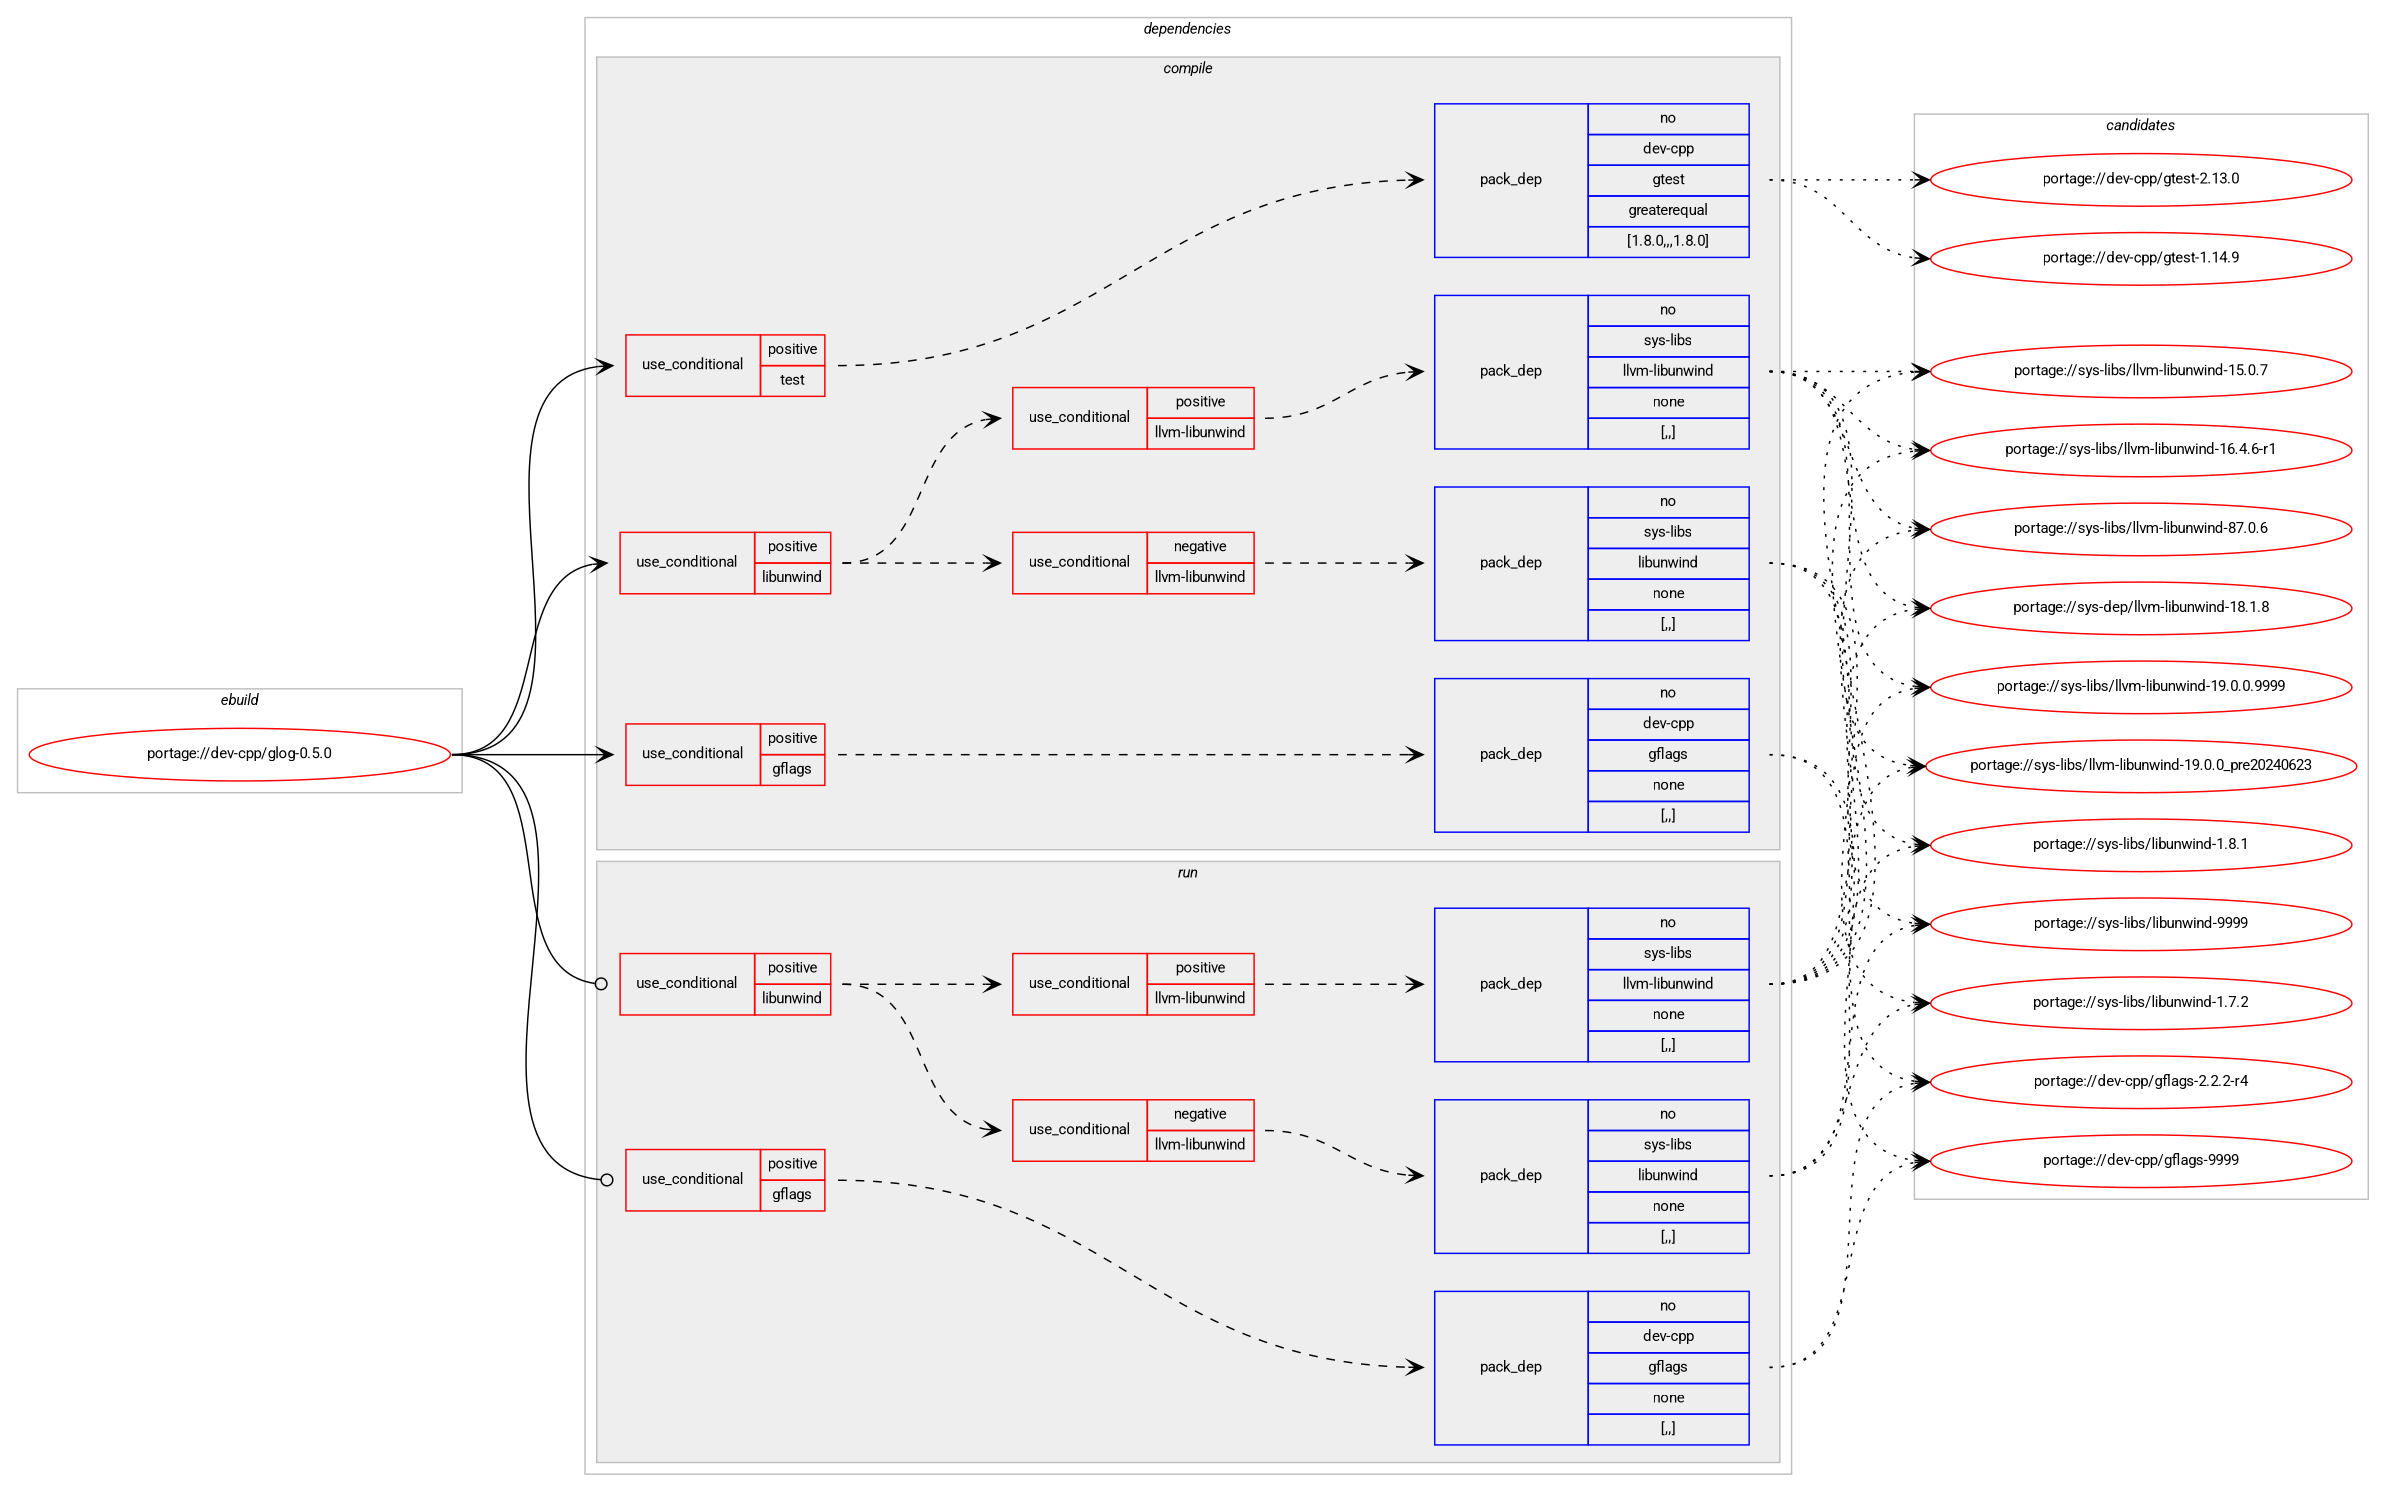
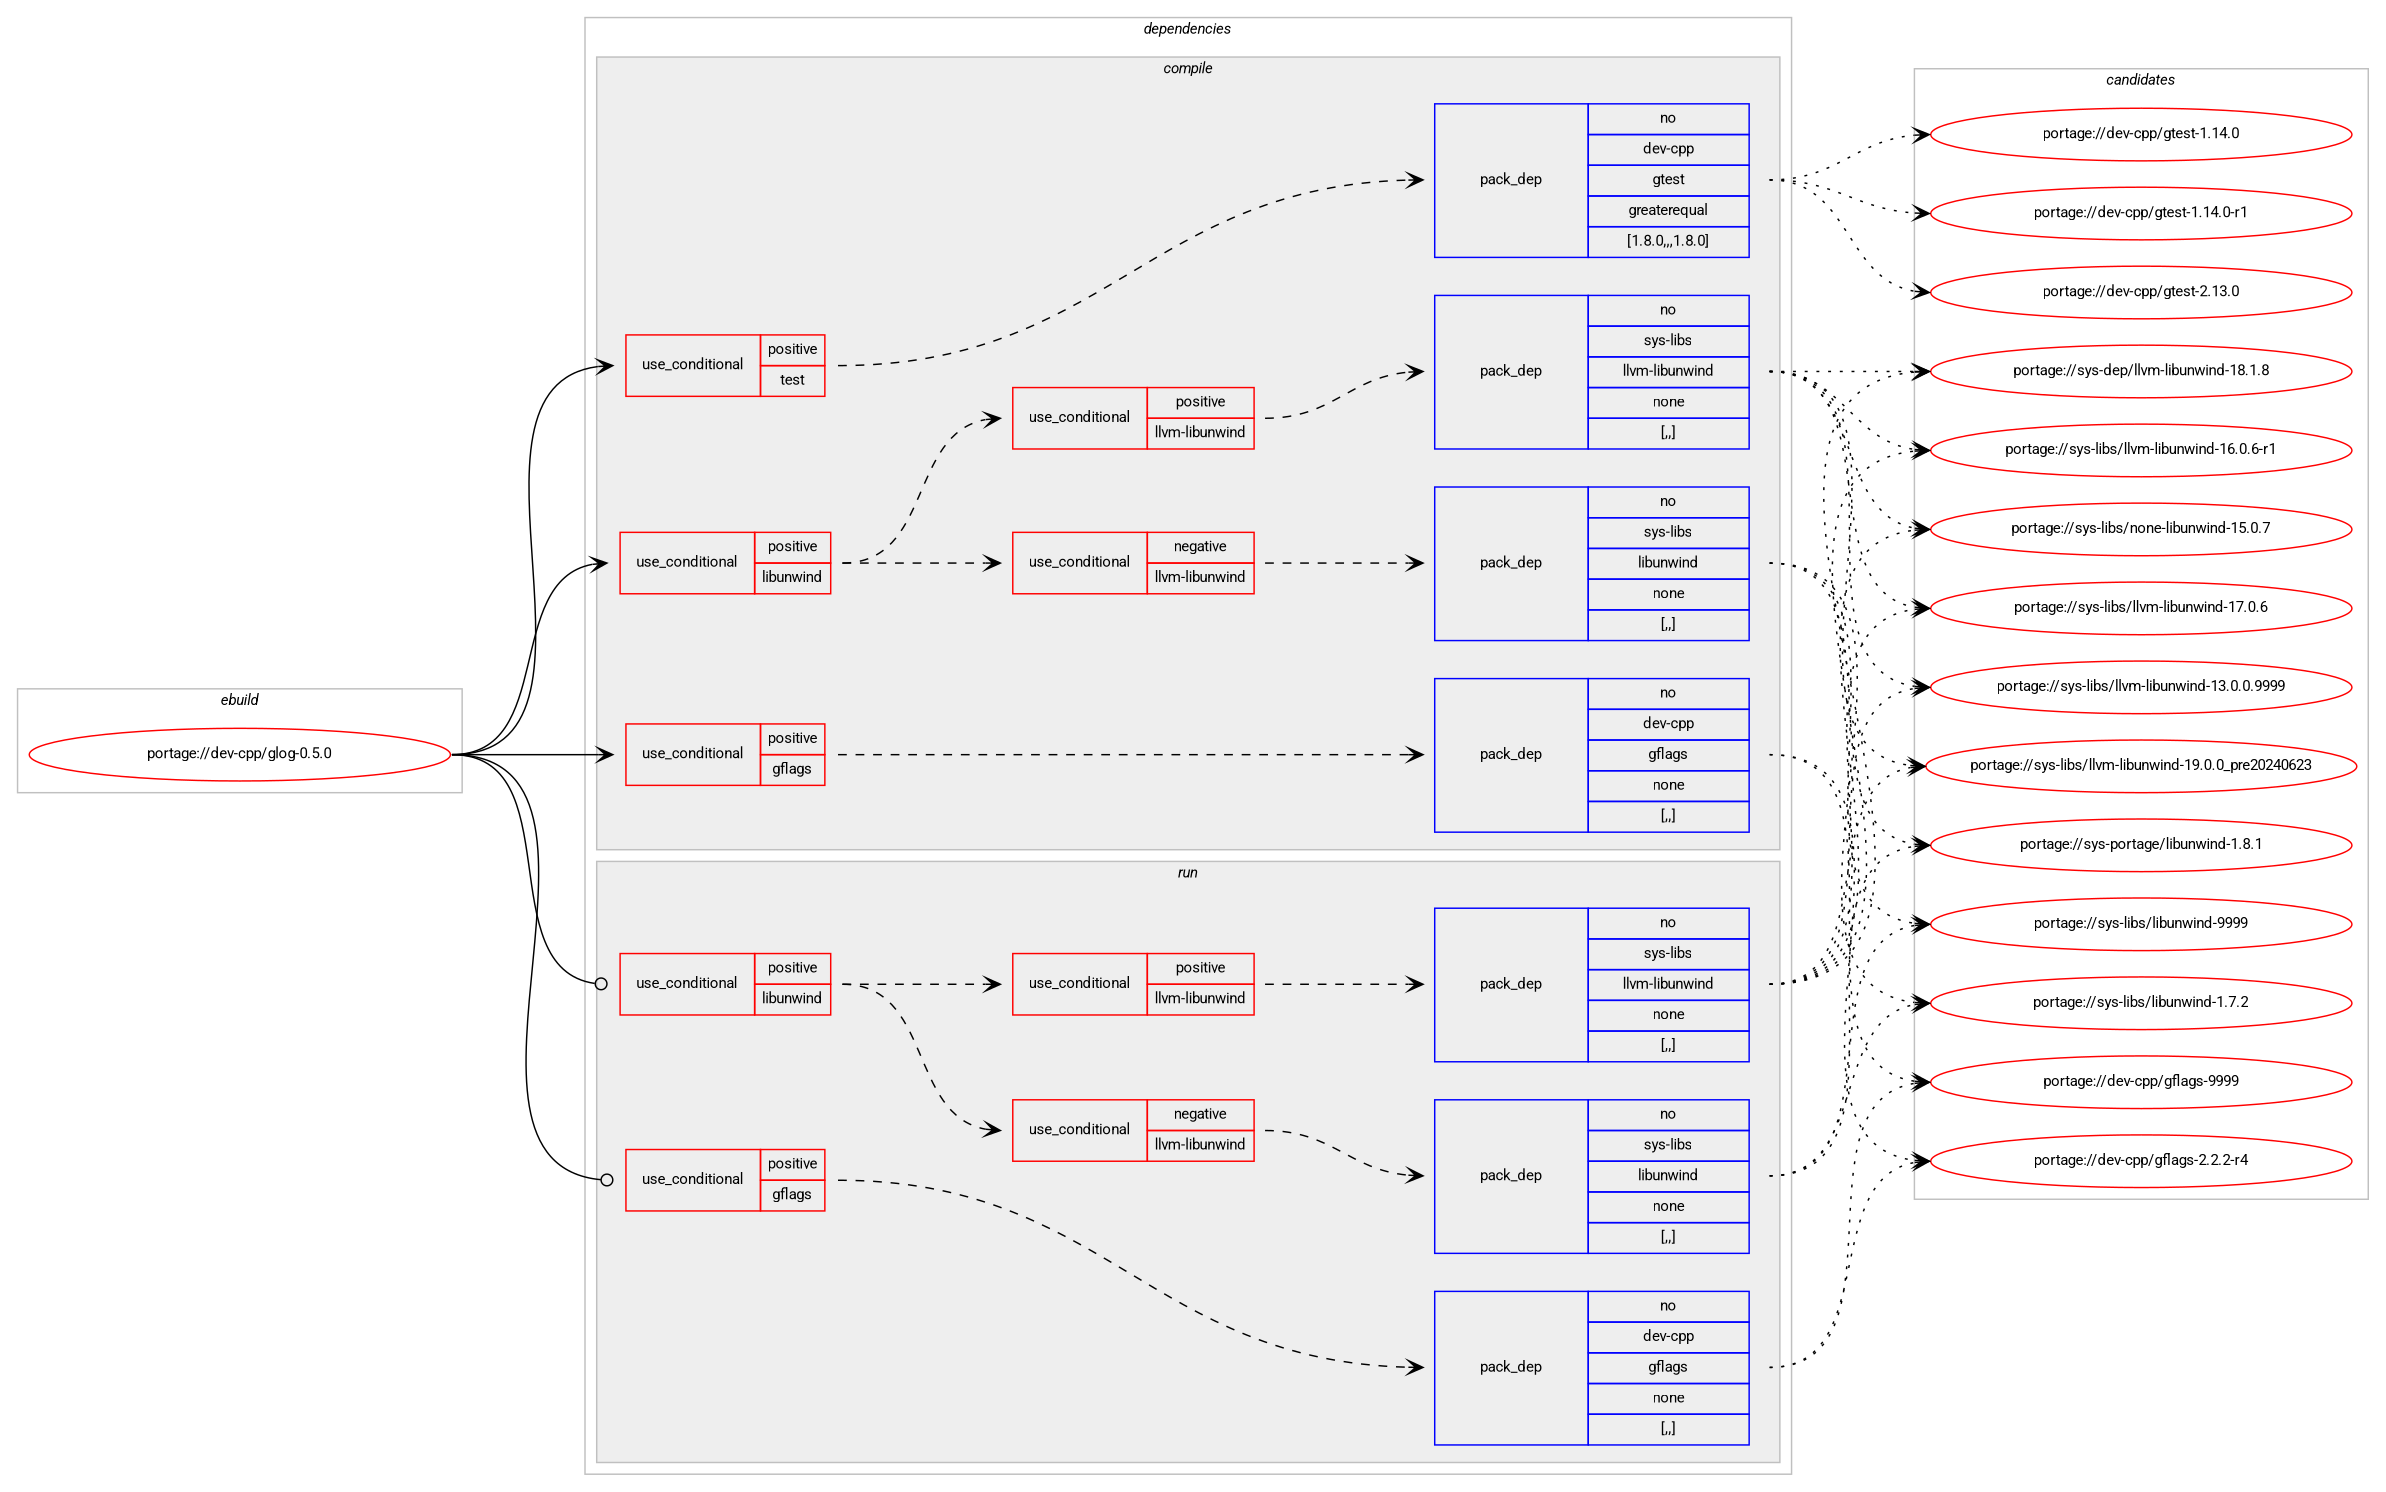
  digraph {
    compound=true
    concentrate=true
    fontname=Roboto
    fontsize=10
    newrank=true
    rankdir=LR
    ranksep=1.5
    node [color=red fontname=Roboto fontsize=10 shape=none]
    edge [arrowhead=vee fontname=Roboto headport=w style=dotted tailport=e weight=100]
    n1 [label="portage://dev-cpp/glog-0.5.0" width=4 shape=""]
    n2 [color=blue label=<<TABLE BORDER="0" CELLBORDER="1" CELLSPACING="0" CELLPADDING="4" WIDTH="220"><TR><TD ROWSPAN="6" CELLPADDING="30">pack_dep</TD></TR><TR><TD WIDTH="110">no</TD></TR><TR><TD>dev-cpp</TD></TR><TR><TD>gflags</TD></TR><TR><TD>none</TD></TR><TR><TD>[,,]</TD></TR></TABLE>>]
    n3 [label=<<TABLE BORDER="0" CELLBORDER="1" CELLSPACING="0" CELLPADDING="4"><TR><TD ROWSPAN="3" CELLPADDING="10">use_conditional</TD></TR><TR><TD>positive</TD></TR><TR><TD>gflags</TD></TR></TABLE>>]
    n4 [color=blue label=<<TABLE BORDER="0" CELLBORDER="1" CELLSPACING="0" CELLPADDING="4" WIDTH="220"><TR><TD ROWSPAN="6" CELLPADDING="30">pack_dep</TD></TR><TR><TD WIDTH="110">no</TD></TR><TR><TD>sys-libs</TD></TR><TR><TD>llvm-libunwind</TD></TR><TR><TD>none</TD></TR><TR><TD>[,,]</TD></TR></TABLE>>]
    n5 [label=<<TABLE BORDER="0" CELLBORDER="1" CELLSPACING="0" CELLPADDING="4"><TR><TD ROWSPAN="3" CELLPADDING="10">use_conditional</TD></TR><TR><TD>positive</TD></TR><TR><TD>llvm-libunwind</TD></TR></TABLE>>]
    n6 [color=blue label=<<TABLE BORDER="0" CELLBORDER="1" CELLSPACING="0" CELLPADDING="4" WIDTH="220"><TR><TD ROWSPAN="6" CELLPADDING="30">pack_dep</TD></TR><TR><TD WIDTH="110">no</TD></TR><TR><TD>sys-libs</TD></TR><TR><TD>libunwind</TD></TR><TR><TD>none</TD></TR><TR><TD>[,,]</TD></TR></TABLE>>]
    n7 [label=<<TABLE BORDER="0" CELLBORDER="1" CELLSPACING="0" CELLPADDING="4"><TR><TD ROWSPAN="3" CELLPADDING="10">use_conditional</TD></TR><TR><TD>negative</TD></TR><TR><TD>llvm-libunwind</TD></TR></TABLE>>]
    n8 [label=<<TABLE BORDER="0" CELLBORDER="1" CELLSPACING="0" CELLPADDING="4"><TR><TD ROWSPAN="3" CELLPADDING="10">use_conditional</TD></TR><TR><TD>positive</TD></TR><TR><TD>libunwind</TD></TR></TABLE>>]
    n9 [color=blue label=<<TABLE BORDER="0" CELLBORDER="1" CELLSPACING="0" CELLPADDING="4" WIDTH="220"><TR><TD ROWSPAN="6" CELLPADDING="30">pack_dep</TD></TR><TR><TD WIDTH="110">no</TD></TR><TR><TD>dev-cpp</TD></TR><TR><TD>gtest</TD></TR><TR><TD>greaterequal</TD></TR><TR><TD>[1.8.0,,,1.8.0]</TD></TR></TABLE>>]
    n10 [label=<<TABLE BORDER="0" CELLBORDER="1" CELLSPACING="0" CELLPADDING="4"><TR><TD ROWSPAN="3" CELLPADDING="10">use_conditional</TD></TR><TR><TD>positive</TD></TR><TR><TD>test</TD></TR></TABLE>>]
    n11 [color=blue label=<<TABLE BORDER="0" CELLBORDER="1" CELLSPACING="0" CELLPADDING="4" WIDTH="220"><TR><TD ROWSPAN="6" CELLPADDING="30">pack_dep</TD></TR><TR><TD WIDTH="110">no</TD></TR><TR><TD>dev-cpp</TD></TR><TR><TD>gflags</TD></TR><TR><TD>none</TD></TR><TR><TD>[,,]</TD></TR></TABLE>>]
    n12 [label=<<TABLE BORDER="0" CELLBORDER="1" CELLSPACING="0" CELLPADDING="4"><TR><TD ROWSPAN="3" CELLPADDING="10">use_conditional</TD></TR><TR><TD>positive</TD></TR><TR><TD>gflags</TD></TR></TABLE>>]
    n13 [color=blue label=<<TABLE BORDER="0" CELLBORDER="1" CELLSPACING="0" CELLPADDING="4" WIDTH="220"><TR><TD ROWSPAN="6" CELLPADDING="30">pack_dep</TD></TR><TR><TD WIDTH="110">no</TD></TR><TR><TD>sys-libs</TD></TR><TR><TD>llvm-libunwind</TD></TR><TR><TD>none</TD></TR><TR><TD>[,,]</TD></TR></TABLE>>]
    n14 [label=<<TABLE BORDER="0" CELLBORDER="1" CELLSPACING="0" CELLPADDING="4"><TR><TD ROWSPAN="3" CELLPADDING="10">use_conditional</TD></TR><TR><TD>positive</TD></TR><TR><TD>llvm-libunwind</TD></TR></TABLE>>]
    n15 [color=blue label=<<TABLE BORDER="0" CELLBORDER="1" CELLSPACING="0" CELLPADDING="4" WIDTH="220"><TR><TD ROWSPAN="6" CELLPADDING="30">pack_dep</TD></TR><TR><TD WIDTH="110">no</TD></TR><TR><TD>sys-libs</TD></TR><TR><TD>libunwind</TD></TR><TR><TD>none</TD></TR><TR><TD>[,,]</TD></TR></TABLE>>]
    n16 [label=<<TABLE BORDER="0" CELLBORDER="1" CELLSPACING="0" CELLPADDING="4"><TR><TD ROWSPAN="3" CELLPADDING="10">use_conditional</TD></TR><TR><TD>negative</TD></TR><TR><TD>llvm-libunwind</TD></TR></TABLE>>]
    n17 [label=<<TABLE BORDER="0" CELLBORDER="1" CELLSPACING="0" CELLPADDING="4"><TR><TD ROWSPAN="3" CELLPADDING="10">use_conditional</TD></TR><TR><TD>positive</TD></TR><TR><TD>libunwind</TD></TR></TABLE>>]
    n18 [label="portage://dev-cpp/gflags-2.2.2-r4" width=4 shape=""]
    n19 [label="portage://dev-cpp/gflags-9999" width=4 shape=""]
-   n20 [label="portage://sys-libs/llvm-libunwind-15.0.7" width=4 shape=""]
-   n21 [label="portage://sys-libs/llvm-libunwind-16.4.6-r1" width=4 shape=""]
-   n22 [label="portage://sys-libs/llvm-libunwind-87.0.6" width=4 shape=""]
+   n20 [label="portage://sys-libs/none-libunwind-15.0.7" width=4 shape=""]
+   n21 [label="portage://sys-libs/llvm-libunwind-16.0.6-r1" width=4 shape=""]
+   n22 [label="portage://sys-libs/llvm-libunwind-17.0.6" width=4 shape=""]
    n23 [label="portage://sys-dep/llvm-libunwind-18.1.8" width=4 shape=""]
-   n24 [label="portage://sys-libs/llvm-libunwind-19.0.0.9999" width=4 shape=""]
+   n24 [label="portage://sys-libs/llvm-libunwind-13.0.0.9999" width=4 shape=""]
    n25 [label="portage://sys-libs/llvm-libunwind-19.0.0_pre20240623" width=4 shape=""]
    n26 [label="portage://sys-libs/libunwind-1.7.2" width=4 shape=""]
-   n27 [label="portage://sys-libs/libunwind-1.8.1" width=4 shape=""]
+   n27 [label="portage://sys-portage/libunwind-1.8.1" width=4 shape=""]
    n28 [label="portage://sys-libs/libunwind-9999" width=4 shape=""]
    n29 [label="portage://dev-cpp/gtest-2.13.0" width=4 shape=""]
-   n30 [label="portage://dev-cpp/gtest-1.14.9" width=4 shape=""]
+   n30 [label="portage://dev-cpp/gtest-1.14.0" width=4 shape=""]
+   n31 [label="portage://dev-cpp/gtest-1.14.0-r1" width=4 shape=""]
    subgraph cluster_1 {
      color=gray
      label=<<i>ebuild</i>>
      rank=same
      n1
    }
    subgraph cluster_2 {
      color=gray
      label=<<i>dependencies</i>>
      subgraph cluster_3 {
        color=gray
        fillcolor="#eeeeee"
        label=<<i>compile</i>>
        style=filled
        subgraph sub_4 {
          color=gray
          fillcolor="#eeeeee"
          label=<<i>compile</i>>
          style=filled
          n3
          subgraph sub_5 {
            color=gray
            fillcolor="#eeeeee"
            label=<<i>compile</i>>
            style=filled
            n2
          }
        }
        subgraph sub_6 {
          color=gray
          fillcolor="#eeeeee"
          label=<<i>compile</i>>
          style=filled
          n8
          subgraph sub_7 {
            color=gray
            fillcolor="#eeeeee"
            label=<<i>compile</i>>
            style=filled
            n5
            subgraph sub_8 {
              color=gray
              fillcolor="#eeeeee"
              label=<<i>compile</i>>
              style=filled
              n4
            }
          }
          subgraph sub_9 {
            color=gray
            fillcolor="#eeeeee"
            label=<<i>compile</i>>
            style=filled
            n7
            subgraph sub_10 {
              color=gray
              fillcolor="#eeeeee"
              label=<<i>compile</i>>
              style=filled
              n6
            }
          }
        }
        subgraph sub_11 {
          color=gray
          fillcolor="#eeeeee"
          label=<<i>compile</i>>
          style=filled
          n10
          subgraph sub_12 {
            color=gray
            fillcolor="#eeeeee"
            label=<<i>compile</i>>
            style=filled
            n9
          }
        }
      }
      subgraph cluster_13 {
        color=gray
        fillcolor="#eeeeee"
        label=<<i>compile and run</i>>
        style=filled
      }
      subgraph cluster_14 {
        color=gray
        fillcolor="#eeeeee"
        label=<<i>run</i>>
        style=filled
        subgraph sub_15 {
          color=gray
          fillcolor="#eeeeee"
          label=<<i>run</i>>
          style=filled
          n12
          subgraph sub_16 {
            color=gray
            fillcolor="#eeeeee"
            label=<<i>run</i>>
            style=filled
            n11
          }
        }
        subgraph sub_17 {
          color=gray
          fillcolor="#eeeeee"
          label=<<i>run</i>>
          style=filled
          n17
          subgraph sub_18 {
            color=gray
            fillcolor="#eeeeee"
            label=<<i>run</i>>
            style=filled
            n14
            subgraph sub_19 {
              color=gray
              fillcolor="#eeeeee"
              label=<<i>run</i>>
              style=filled
              n13
            }
          }
          subgraph sub_20 {
            color=gray
            fillcolor="#eeeeee"
            label=<<i>run</i>>
            style=filled
            n16
            subgraph sub_21 {
              color=gray
              fillcolor="#eeeeee"
              label=<<i>run</i>>
              style=filled
              n15
            }
          }
        }
      }
    }
    subgraph cluster_22 {
      color=gray
      label=<<i>candidates</i>>
      rank=same
      subgraph sub_23 {
        color=black
        label=<<i>candidates</i>>
        nodesep=1
        rank=same
        n18
        n19
      }
      subgraph sub_24 {
        color=black
        label=<<i>candidates</i>>
        nodesep=1
        rank=same
        n20
        n21
        n22
        n23
        n24
        n25
      }
      subgraph sub_25 {
        color=black
        label=<<i>candidates</i>>
        nodesep=1
        rank=same
        n26
        n27
        n28
      }
      subgraph sub_26 {
        color=black
        label=<<i>candidates</i>>
        nodesep=1
        rank=same
        n29
        n30
+       n31
      }
      subgraph sub_27 {
        color=black
        label=<<i>candidates</i>>
        nodesep=1
        rank=same
        n18
        n19
      }
      subgraph sub_28 {
        color=black
        label=<<i>candidates</i>>
        nodesep=1
        rank=same
        n20
        n21
        n22
        n23
        n24
        n25
      }
      subgraph sub_29 {
        color=black
        label=<<i>candidates</i>>
        nodesep=1
        rank=same
        n26
        n27
        n28
      }
    }
    n1 -> n3 [style=solid weight=20]
    n1 -> n8 [style=solid weight=20]
    n1 -> n10 [style=solid weight=20]
    n1 -> n12 [arrowhead=odot style=solid weight=20]
    n1 -> n17 [arrowhead=odot style=solid weight=20]
    n2 -> n18
    n2 -> n19
    n3 -> n2 [style=dashed weight=20]
    n4 -> n20
    n4 -> n21
    n4 -> n22
    n4 -> n23
    n4 -> n24
    n4 -> n25
    n5 -> n4 [style=dashed weight=20]
    n6 -> n26
    n6 -> n27
    n6 -> n28
    n7 -> n6 [style=dashed weight=20]
    n8 -> n5 [style=dashed weight=20]
    n8 -> n7 [style=dashed weight=20]
    n9 -> n29
    n9 -> n30
+   n9 -> n31
    n10 -> n9 [style=dashed weight=20]
    n11 -> n18
    n11 -> n19
    n12 -> n11 [style=dashed weight=20]
    n13 -> n20
    n13 -> n21
    n13 -> n22
    n13 -> n23
    n13 -> n24
    n13 -> n25
    n14 -> n13 [style=dashed weight=20]
    n15 -> n26
    n15 -> n27
    n15 -> n28
    n16 -> n15 [style=dashed weight=20]
    n17 -> n14 [style=dashed weight=20]
    n17 -> n16 [style=dashed weight=20]
  }
